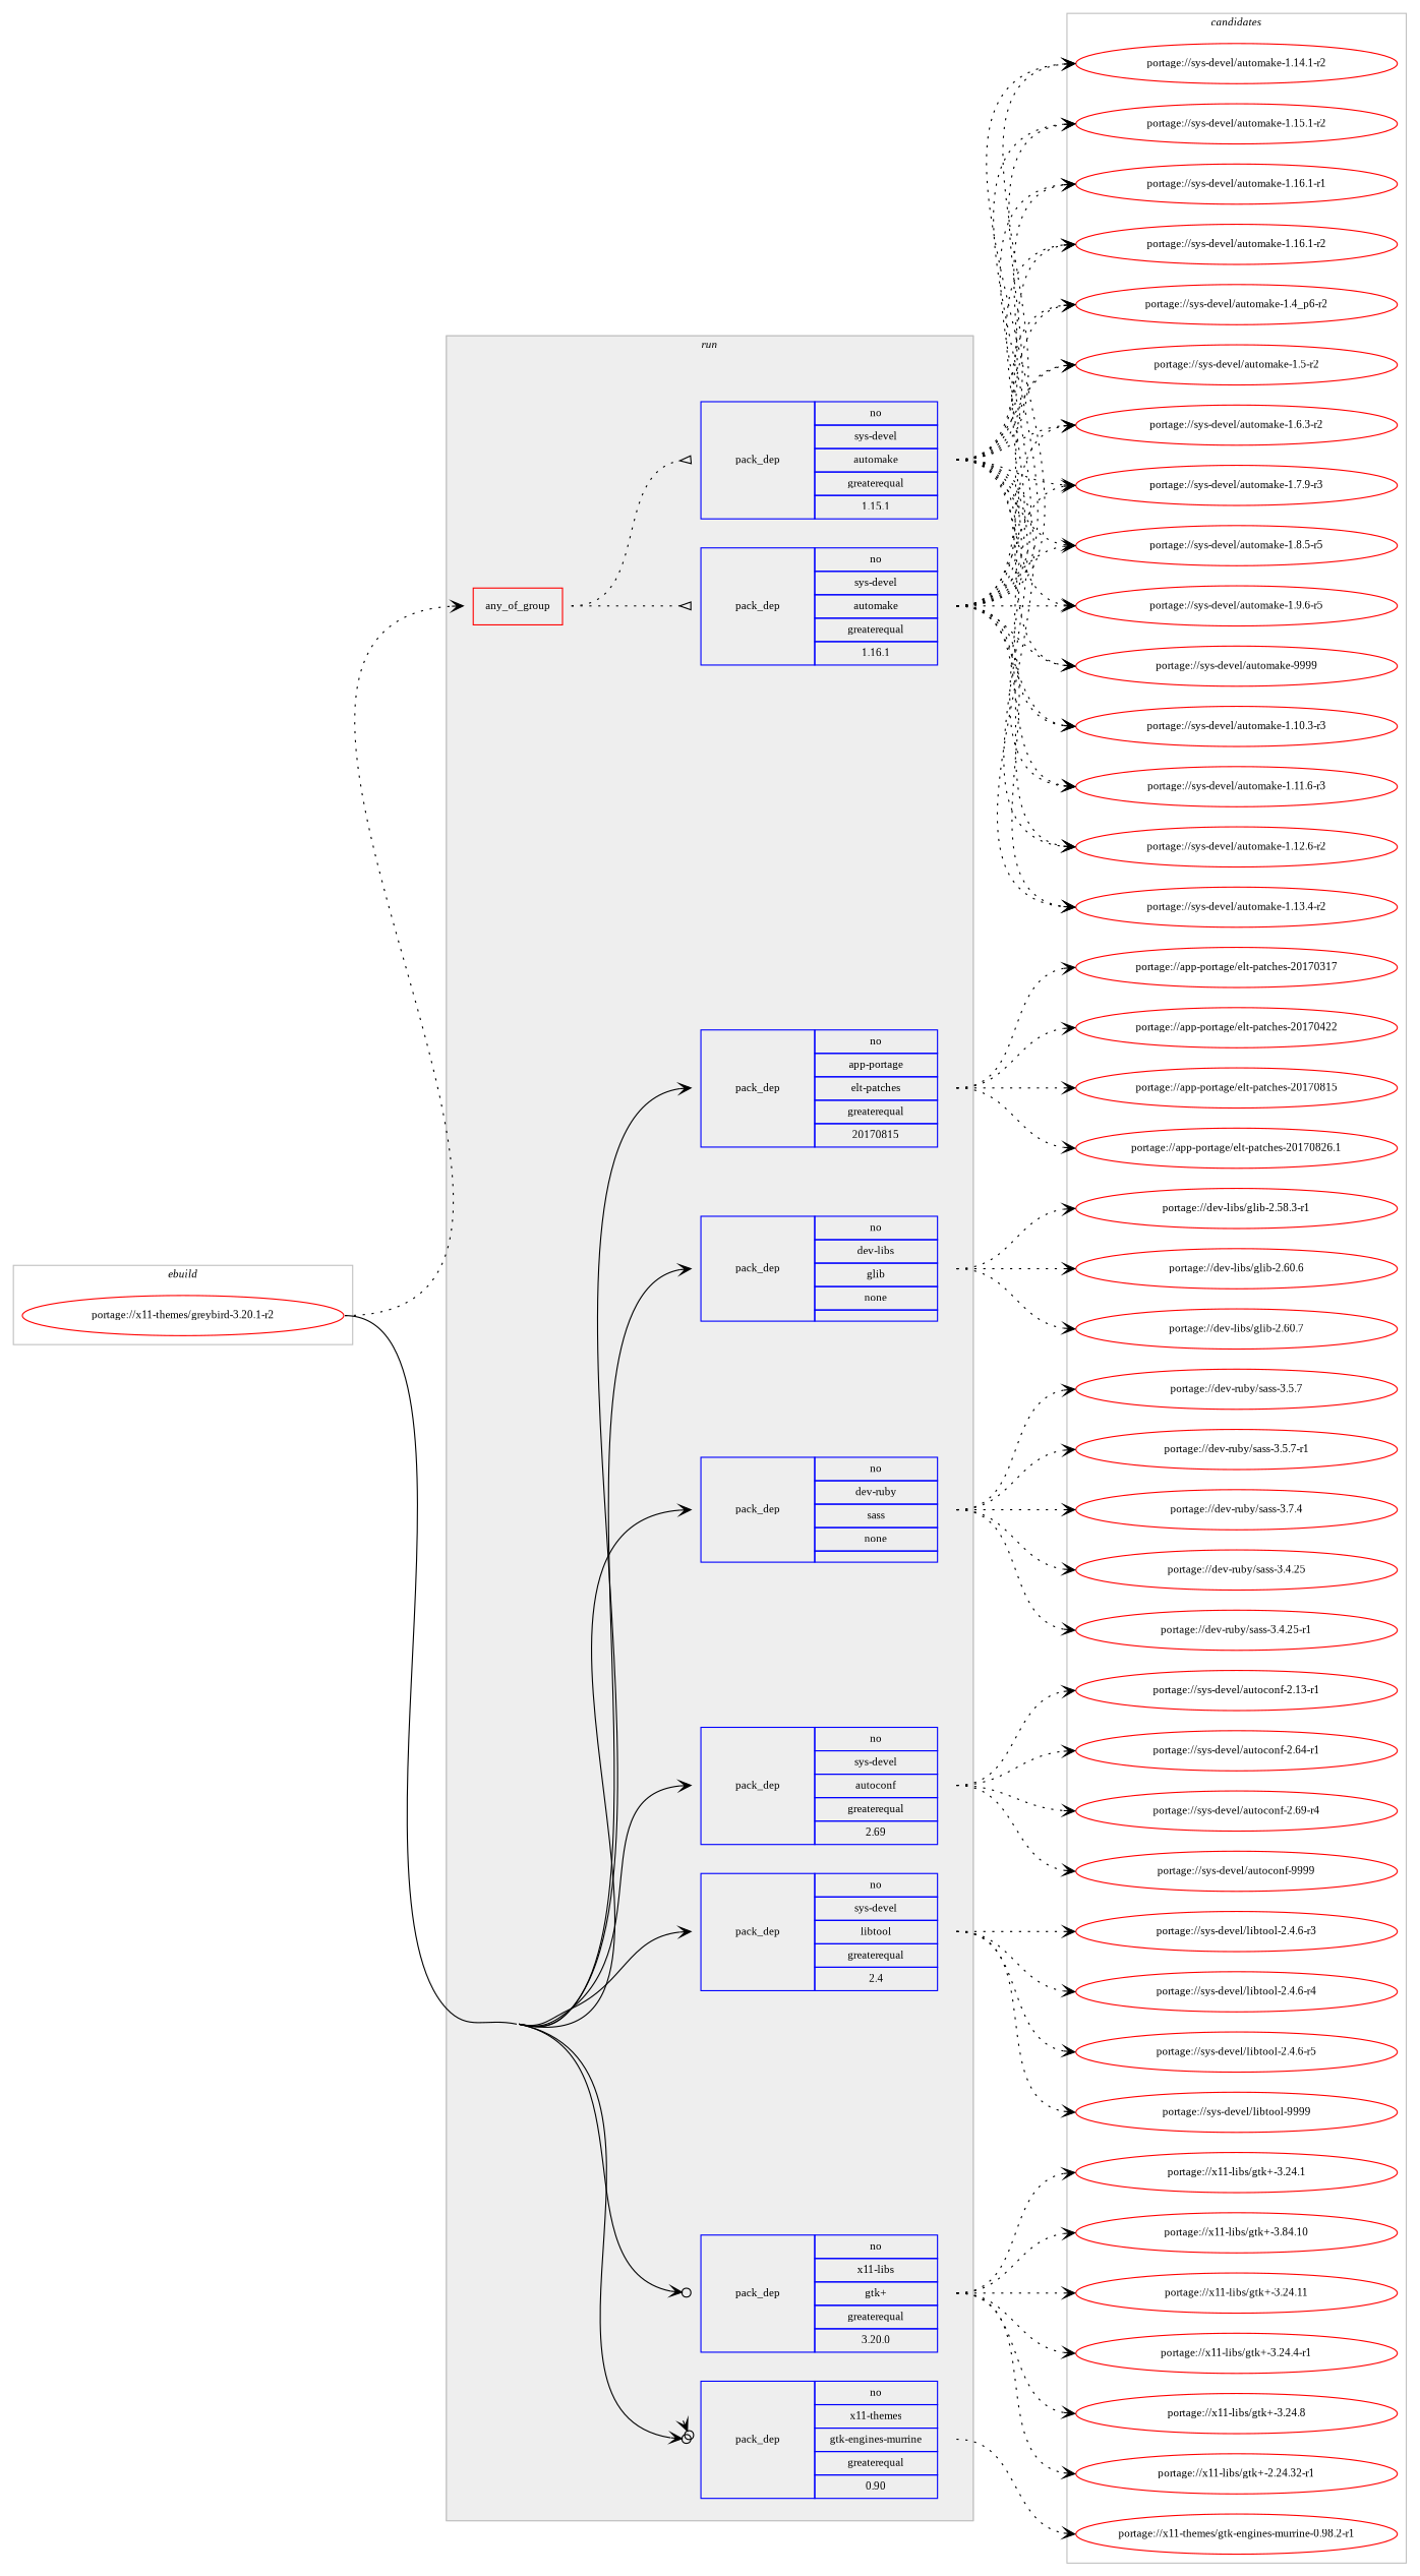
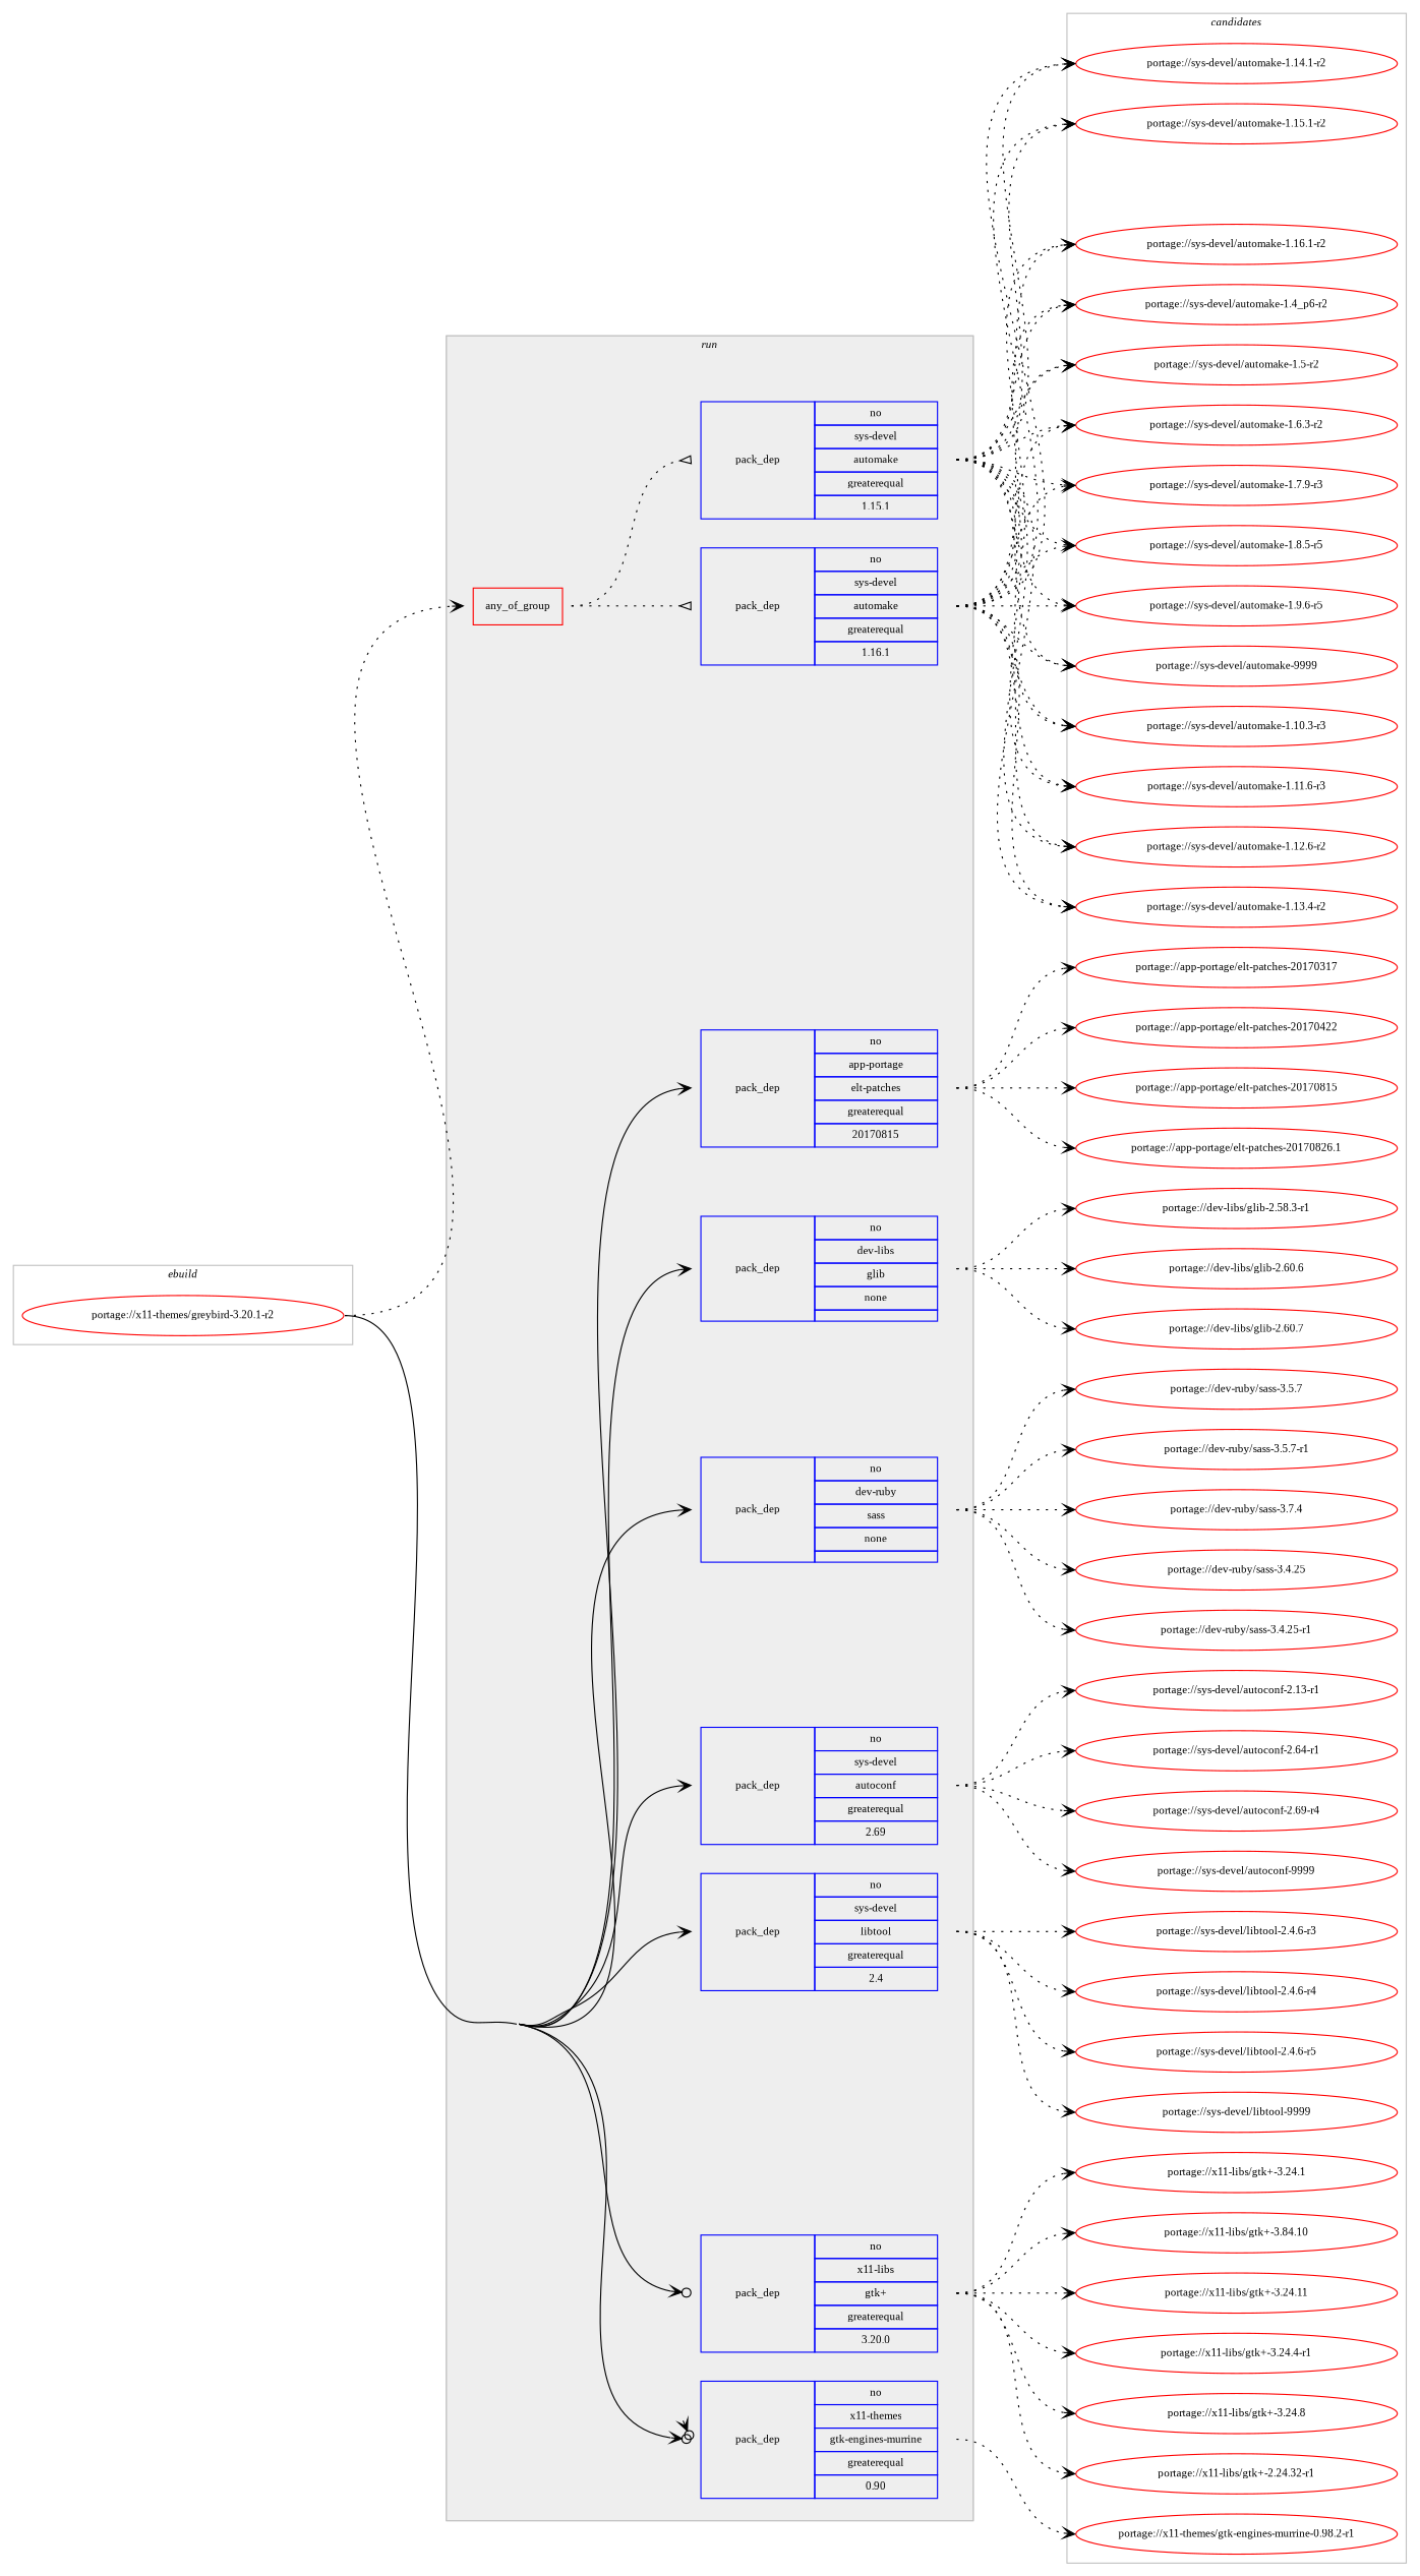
  digraph {
    compound=true
    concentrate=true
    fontname="Liberation Serif"
    fontsize=10
    newrank=true
    rankdir=LR
    ranksep=1.5
    node [color=red fontname="Liberation Serif" fontsize=10]
    edge [arrowhead=vee fontname="Liberation Serif" headport=w style=dotted tailport=e weight=100]
    n1 [label="portage://x11-themes/greybird-3.20.1-r2" width=4]
    n2 [color=blue label=<<TABLE BORDER="0" CELLBORDER="1" CELLSPACING="0" CELLPADDING="4" WIDTH="220"><TR><TD ROWSPAN="6" CELLPADDING="30">pack_dep</TD></TR><TR><TD WIDTH="110">no</TD></TR><TR><TD>sys-devel</TD></TR><TR><TD>automake</TD></TR><TR><TD>greaterequal</TD></TR><TR><TD>1.16.1</TD></TR></TABLE>> shape=none]
    n3 [color=blue label=<<TABLE BORDER="0" CELLBORDER="1" CELLSPACING="0" CELLPADDING="4" WIDTH="220"><TR><TD ROWSPAN="6" CELLPADDING="30">pack_dep</TD></TR><TR><TD WIDTH="110">no</TD></TR><TR><TD>sys-devel</TD></TR><TR><TD>automake</TD></TR><TR><TD>greaterequal</TD></TR><TR><TD>1.15.1</TD></TR></TABLE>> shape=none]
    n4 [label=<<TABLE BORDER="0" CELLBORDER="1" CELLSPACING="0" CELLPADDING="4"><TR><TD CELLPADDING="10">any_of_group</TD></TR></TABLE>> shape=none]
    n5 [color=blue label=<<TABLE BORDER="0" CELLBORDER="1" CELLSPACING="0" CELLPADDING="4" WIDTH="220"><TR><TD ROWSPAN="6" CELLPADDING="30">pack_dep</TD></TR><TR><TD WIDTH="110">no</TD></TR><TR><TD>app-portage</TD></TR><TR><TD>elt-patches</TD></TR><TR><TD>greaterequal</TD></TR><TR><TD>20170815</TD></TR></TABLE>> shape=none]
    n6 [color=blue label=<<TABLE BORDER="0" CELLBORDER="1" CELLSPACING="0" CELLPADDING="4" WIDTH="220"><TR><TD ROWSPAN="6" CELLPADDING="30">pack_dep</TD></TR><TR><TD WIDTH="110">no</TD></TR><TR><TD>dev-libs</TD></TR><TR><TD>glib</TD></TR><TR><TD>none</TD></TR><TR><TD></TD></TR></TABLE>> shape=none]
    n7 [color=blue label=<<TABLE BORDER="0" CELLBORDER="1" CELLSPACING="0" CELLPADDING="4" WIDTH="220"><TR><TD ROWSPAN="6" CELLPADDING="30">pack_dep</TD></TR><TR><TD WIDTH="110">no</TD></TR><TR><TD>dev-ruby</TD></TR><TR><TD>sass</TD></TR><TR><TD>none</TD></TR><TR><TD></TD></TR></TABLE>> shape=none]
    n8 [color=blue label=<<TABLE BORDER="0" CELLBORDER="1" CELLSPACING="0" CELLPADDING="4" WIDTH="220"><TR><TD ROWSPAN="6" CELLPADDING="30">pack_dep</TD></TR><TR><TD WIDTH="110">no</TD></TR><TR><TD>sys-devel</TD></TR><TR><TD>autoconf</TD></TR><TR><TD>greaterequal</TD></TR><TR><TD>2.69</TD></TR></TABLE>> shape=none]
    n9 [color=blue label=<<TABLE BORDER="0" CELLBORDER="1" CELLSPACING="0" CELLPADDING="4" WIDTH="220"><TR><TD ROWSPAN="6" CELLPADDING="30">pack_dep</TD></TR><TR><TD WIDTH="110">no</TD></TR><TR><TD>sys-devel</TD></TR><TR><TD>libtool</TD></TR><TR><TD>greaterequal</TD></TR><TR><TD>2.4</TD></TR></TABLE>> shape=none]
    n10 [color=blue label=<<TABLE BORDER="0" CELLBORDER="1" CELLSPACING="0" CELLPADDING="4" WIDTH="220"><TR><TD ROWSPAN="6" CELLPADDING="30">pack_dep</TD></TR><TR><TD WIDTH="110">no</TD></TR><TR><TD>x11-libs</TD></TR><TR><TD>gtk+</TD></TR><TR><TD>greaterequal</TD></TR><TR><TD>3.20.0</TD></TR></TABLE>> shape=none]
    n11 [color=blue label=<<TABLE BORDER="0" CELLBORDER="1" CELLSPACING="0" CELLPADDING="4" WIDTH="220"><TR><TD ROWSPAN="6" CELLPADDING="30">pack_dep</TD></TR><TR><TD WIDTH="110">no</TD></TR><TR><TD>x11-themes</TD></TR><TR><TD>gtk-engines-murrine</TD></TR><TR><TD>greaterequal</TD></TR><TR><TD>0.90</TD></TR></TABLE>> shape=none]
    n12 [label="portage://sys-devel/automake-1.10.3-r3" width=4]
    n13 [label="portage://sys-devel/automake-1.11.6-r3" width=4]
    n14 [label="portage://sys-devel/automake-1.12.6-r2" width=4]
    n15 [label="portage://sys-devel/automake-1.13.4-r2" width=4]
    n16 [label="portage://sys-devel/automake-1.14.1-r2" width=4]
    n17 [label="portage://sys-devel/automake-1.15.1-r2" width=4]
-   n18 [label="portage://sys-devel/automake-1.16.1-r1" width=4]
    n19 [label="portage://sys-devel/automake-1.16.1-r2" width=4]
    n20 [label="portage://sys-devel/automake-1.4_p6-r2" width=4]
    n21 [label="portage://sys-devel/automake-1.5-r2" width=4]
    n22 [label="portage://sys-devel/automake-1.6.3-r2" width=4]
    n23 [label="portage://sys-devel/automake-1.7.9-r3" width=4]
    n24 [label="portage://sys-devel/automake-1.8.5-r5" width=4]
    n25 [label="portage://sys-devel/automake-1.9.6-r5" width=4]
    n26 [label="portage://sys-devel/automake-9999" width=4]
    n27 [label="portage://app-portage/elt-patches-20170317" width=4]
    n28 [label="portage://app-portage/elt-patches-20170422" width=4]
    n29 [label="portage://app-portage/elt-patches-20170815" width=4]
    n30 [label="portage://app-portage/elt-patches-20170826.1" width=4]
    n31 [label="portage://dev-libs/glib-2.58.3-r1" width=4]
    n32 [label="portage://dev-libs/glib-2.60.6" width=4]
    n33 [label="portage://dev-libs/glib-2.60.7" width=4]
    n34 [label="portage://dev-ruby/sass-3.4.25" width=4]
    n35 [label="portage://dev-ruby/sass-3.4.25-r1" width=4]
    n36 [label="portage://dev-ruby/sass-3.5.7" width=4]
    n37 [label="portage://dev-ruby/sass-3.5.7-r1" width=4]
    n38 [label="portage://dev-ruby/sass-3.7.4" width=4]
    n39 [label="portage://sys-devel/autoconf-2.13-r1" width=4]
    n40 [label="portage://sys-devel/autoconf-2.64-r1" width=4]
    n41 [label="portage://sys-devel/autoconf-2.69-r4" width=4]
    n42 [label="portage://sys-devel/autoconf-9999" width=4]
    n43 [label="portage://sys-devel/libtool-2.4.6-r3" width=4]
    n44 [label="portage://sys-devel/libtool-2.4.6-r4" width=4]
    n45 [label="portage://sys-devel/libtool-2.4.6-r5" width=4]
    n46 [label="portage://sys-devel/libtool-9999" width=4]
    n47 [label="portage://x11-libs/gtk+-2.24.32-r1" width=4]
    n48 [label="portage://x11-libs/gtk+-3.24.1" width=4]
    n49 [label="portage://x11-libs/gtk+-3.84.10" width=4]
    n50 [label="portage://x11-libs/gtk+-3.24.11" width=4]
    n51 [label="portage://x11-libs/gtk+-3.24.4-r1" width=4]
    n52 [label="portage://x11-libs/gtk+-3.24.8" width=4]
    n53 [label="portage://x11-themes/gtk-engines-murrine-0.98.2-r1" width=4]
    subgraph cluster_1 {
      color=gray
      label=<<i>ebuild</i>>
      rank=same
      n1
    }
    subgraph cluster_2 {
      color=gray
      label=<<i>dependencies</i>>
      subgraph cluster_3 {
        color=gray
        fillcolor="#eeeeee"
        label=<<i>compile</i>>
        style=filled
        subgraph sub_4 {
          color=gray
          fillcolor="#eeeeee"
          label=<<i>compile</i>>
          style=filled
          n4
          subgraph sub_5 {
            color=gray
            fillcolor="#eeeeee"
            label=<<i>compile</i>>
            style=filled
            n2
          }
          subgraph sub_6 {
            color=gray
            fillcolor="#eeeeee"
            label=<<i>compile</i>>
            style=filled
            n3
          }
        }
        subgraph sub_7 {
          color=gray
          fillcolor="#eeeeee"
          label=<<i>compile</i>>
          style=filled
          n5
        }
        subgraph sub_8 {
          color=gray
          fillcolor="#eeeeee"
          label=<<i>compile</i>>
          style=filled
          n6
        }
        subgraph sub_9 {
          color=gray
          fillcolor="#eeeeee"
          label=<<i>compile</i>>
          style=filled
          n7
        }
        subgraph sub_10 {
          color=gray
          fillcolor="#eeeeee"
          label=<<i>compile</i>>
          style=filled
          n8
        }
        subgraph sub_11 {
          color=gray
          fillcolor="#eeeeee"
          label=<<i>compile</i>>
          style=filled
          n9
        }
      }
      subgraph cluster_12 {
        color=gray
        fillcolor="#eeeeee"
        label=<<i>compile and run</i>>
        style=filled
        subgraph sub_13 {
          color=gray
          fillcolor="#eeeeee"
          label=<<i>compile and run</i>>
          style=filled
          n10
        }
        subgraph sub_14 {
          color=gray
          fillcolor="#eeeeee"
          label=<<i>compile and run</i>>
          style=filled
          n11
        }
      }
      subgraph cluster_15 {
        color=gray
        fillcolor="#eeeeee"
        label=<<i>run</i>>
        style=filled
      }
    }
    subgraph cluster_16 {
      color=gray
      label=<<i>candidates</i>>
      rank=same
      subgraph sub_17 {
        color=black
        label=<<i>candidates</i>>
        nodesep=1
        rank=same
        n12
        n13
        n14
        n15
        n16
        n17
-       n18
        n19
        n20
        n21
        n22
        n23
        n24
        n25
        n26
      }
      subgraph sub_18 {
        color=black
        label=<<i>candidates</i>>
        nodesep=1
        rank=same
        n12
        n13
        n14
        n15
        n16
        n17
-       n18
        n19
        n20
        n21
        n22
        n23
        n24
        n25
        n26
      }
      subgraph sub_19 {
        color=black
        label=<<i>candidates</i>>
        nodesep=1
        rank=same
        n27
        n28
        n29
        n30
      }
      subgraph sub_20 {
        color=black
        label=<<i>candidates</i>>
        nodesep=1
        rank=same
        n31
        n32
        n33
      }
      subgraph sub_21 {
        color=black
        label=<<i>candidates</i>>
        nodesep=1
        rank=same
        n34
        n35
        n36
        n37
        n38
      }
      subgraph sub_22 {
        color=black
        label=<<i>candidates</i>>
        nodesep=1
        rank=same
        n39
        n40
        n41
        n42
      }
      subgraph sub_23 {
        color=black
        label=<<i>candidates</i>>
        nodesep=1
        rank=same
        n43
        n44
        n45
        n46
      }
      subgraph sub_24 {
        color=black
        label=<<i>candidates</i>>
        nodesep=1
        rank=same
        n47
        n48
        n49
        n50
        n51
        n52
      }
      subgraph sub_25 {
        color=black
        label=<<i>candidates</i>>
        nodesep=1
        rank=same
        n53
      }
    }
    n1 -> n4 [weight=20]
    n1 -> n5 [style=solid weight=20]
    n1 -> n6 [style=solid weight=20]
    n1 -> n7 [style=solid weight=20]
    n1 -> n8 [style=solid weight=20]
    n1 -> n9 [style=solid weight=20]
    n1 -> n10 [arrowhead=odotvee style=solid weight=20]
    n1 -> n11 [arrowhead=odotvee style=solid weight=20]
    n2 -> n12
    n2 -> n13
    n2 -> n14
    n2 -> n15
    n2 -> n16
    n2 -> n17
-   n2 -> n18
    n2 -> n19
    n2 -> n20
    n2 -> n21
    n2 -> n22
    n2 -> n23
    n2 -> n24
    n2 -> n25
    n2 -> n26
    n3 -> n12
    n3 -> n13
    n3 -> n14
    n3 -> n15
    n3 -> n16
    n3 -> n17
-   n3 -> n18
    n3 -> n19
    n3 -> n20
    n3 -> n21
    n3 -> n22
    n3 -> n23
    n3 -> n24
    n3 -> n25
    n3 -> n26
    n4 -> n2 [arrowhead=oinv weight=20]
    n4 -> n3 [arrowhead=oinv weight=20]
    n5 -> n27
    n5 -> n28
    n5 -> n29
    n5 -> n30
    n6 -> n31
    n6 -> n32
    n6 -> n33
    n7 -> n34
    n7 -> n35
    n7 -> n36
    n7 -> n37
    n7 -> n38
    n8 -> n39
    n8 -> n40
    n8 -> n41
    n8 -> n42
    n9 -> n43
    n9 -> n44
    n9 -> n45
    n9 -> n46
    n10 -> n47
    n10 -> n48
    n10 -> n49
    n10 -> n50
    n10 -> n51
    n10 -> n52
    n11 -> n53
  }
